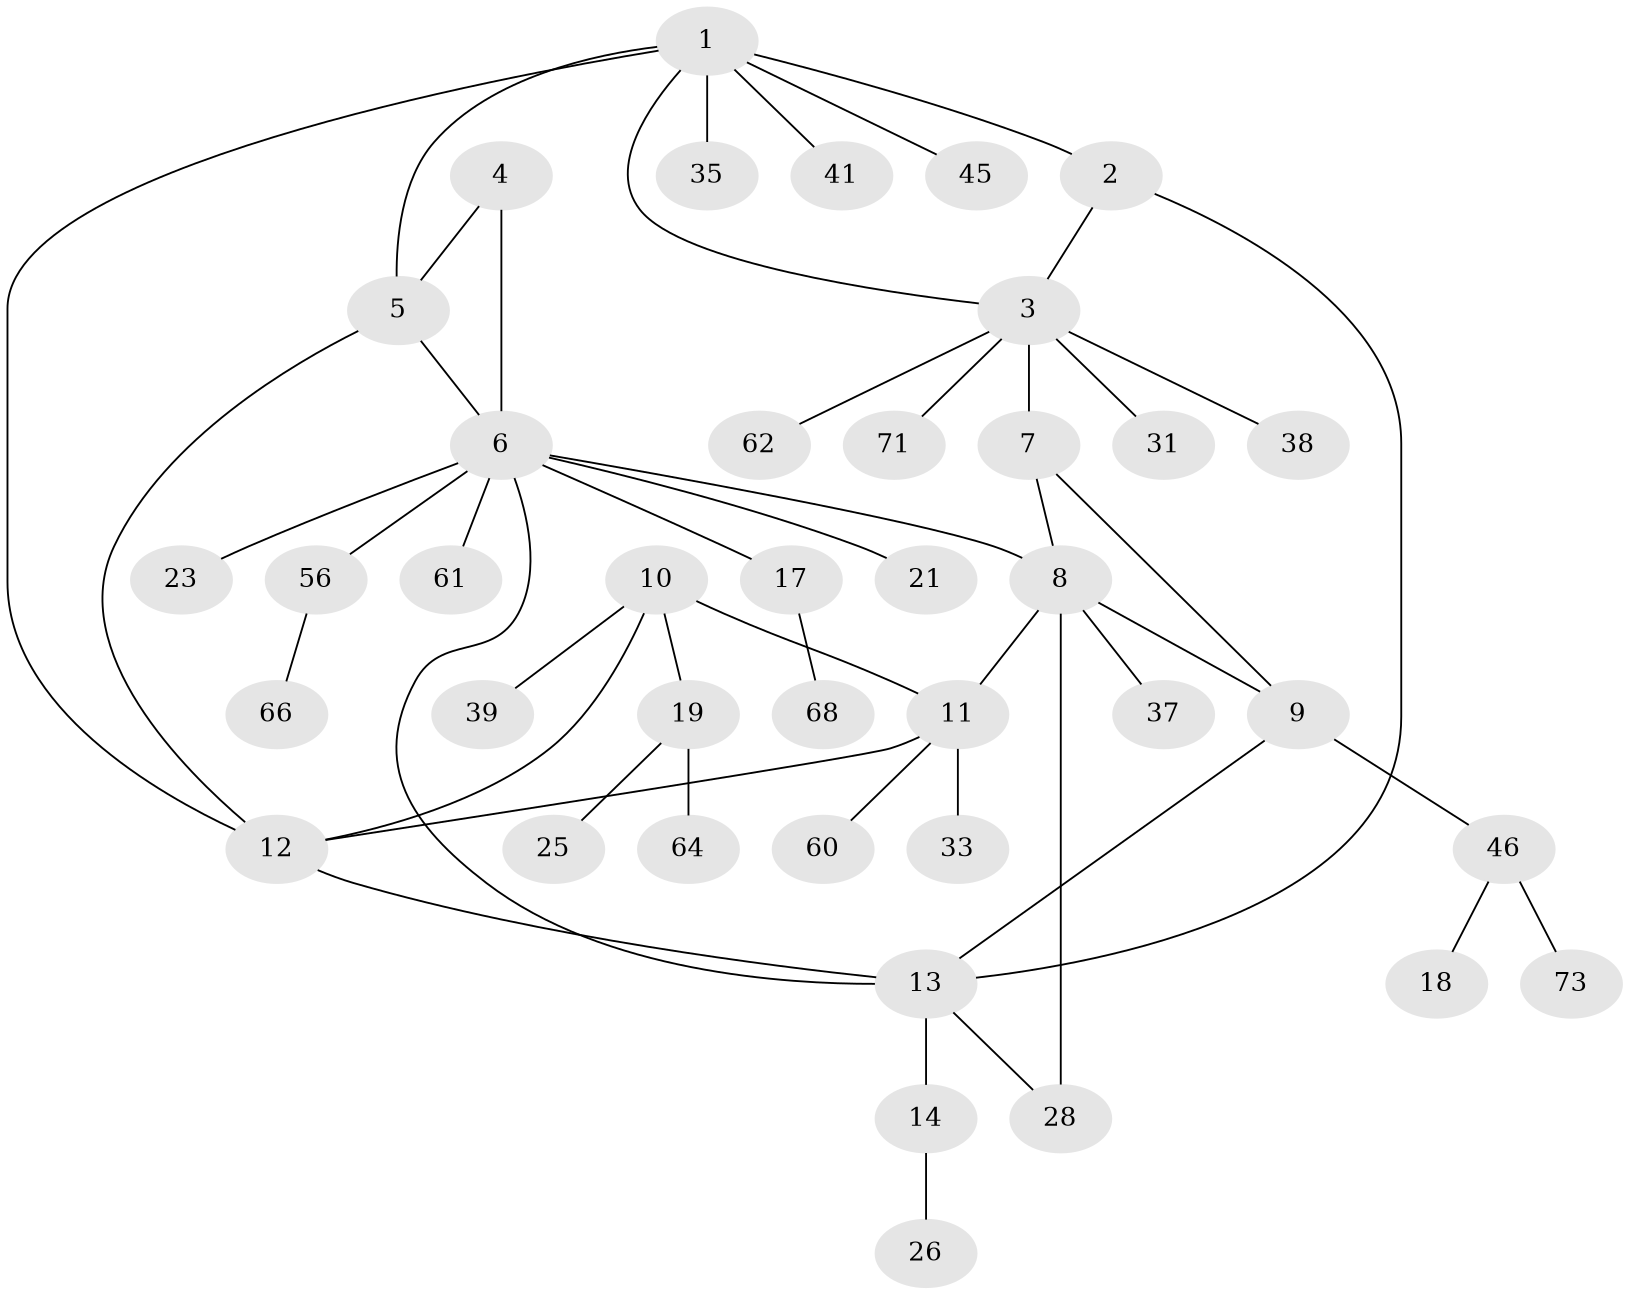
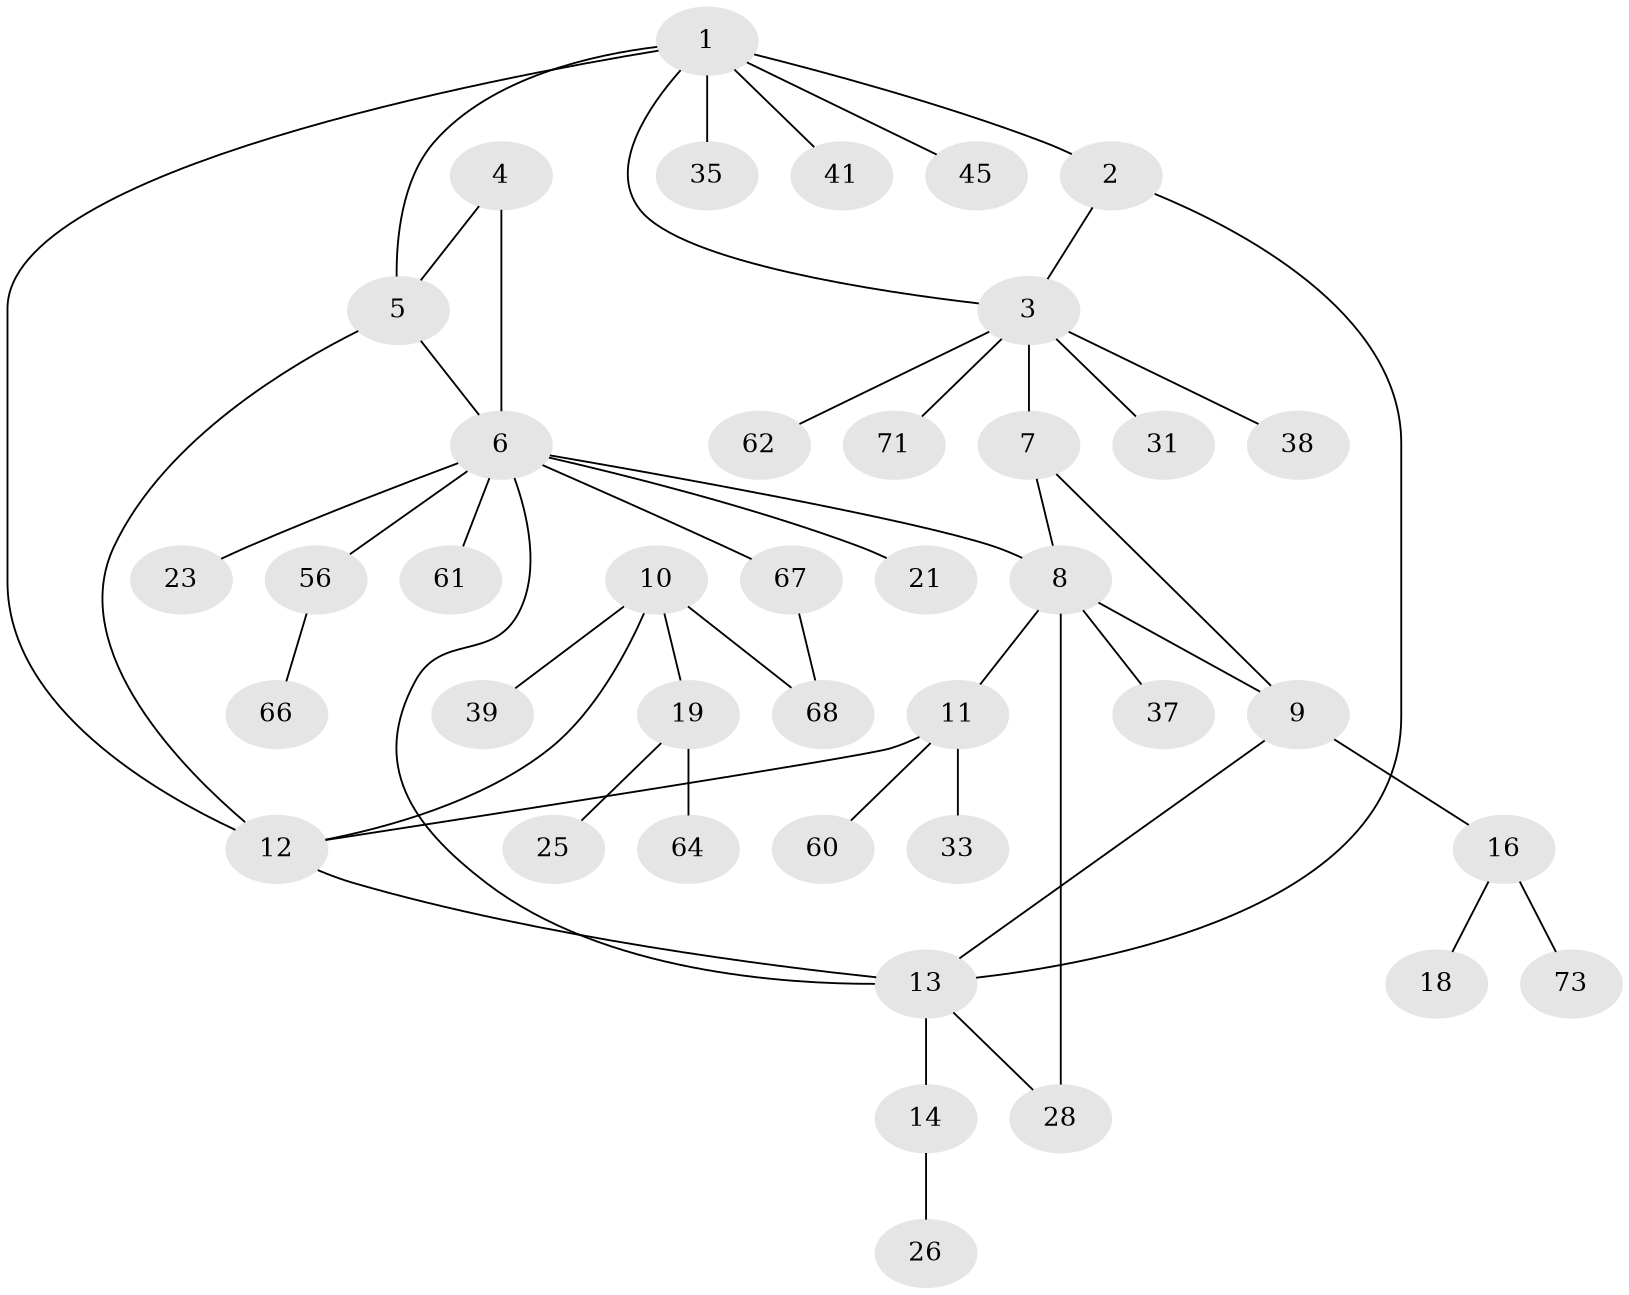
  graph {
    node [color=gray90 style=filled]
    2 [super="+53+30"]
    3
    13 [super="+14+29+70"]
    1
    5
    12
    35
    41
    45
    7 [super="+55"]
    31
    38 [super="+57+54"]
    62
    71
    6
    28
    n17 [label=14 super="+44+27"]
    8
    9
    4 [super="+65"]
-   17
+   17 [label=67]
    21 [super="+46"]
    23
    56 [super="+63"]
    61
    11 [super="+24+60+58"]
    37 [super="+47"]
    68
    66
-   16 [super="+36+22" label=46]
+   16 [super="+36+22"]
    10 [super="+59+20"]
    19
    39
    33 [super="+51"]
    n35 [label=60]
    18
    n37 [label=73]
    25
    64
    26 [super="+34+48+52+32"]
    2 -- 3
    2 -- 13
    3 -- 7
    3 -- 31
    3 -- 38
    3 -- 62
    3 -- 71
    13 -- 28
    13 -- n17 [weight=2]
    1 -- 2
    1 -- 3
    1 -- 5
    1 -- 12
    1 -- 35
    1 -- 41
    1 -- 45
    5 -- 12
    5 -- 6
    12 -- 13
    7 -- 8
    7 -- 9
    6 -- 13
    6 -- 8
    6 -- 17
    6 -- 21
    6 -- 23
    6 -- 56
    6 -- 61
    n17 -- 26
    8 -- 28
    8 -- 9
    8 -- 11
    8 -- 37
    9 -- 13
    9 -- 16
    4 -- 5
    4 -- 6
    17 -- 68
    56 -- 66
    11 -- 12
    11 -- 33
    11 -- n35
    16 -- 18
    16 -- n37
    10 -- 12
-   10 -- 11
+   10 -- 68
    10 -- 19
    10 -- 39
    19 -- 25
    19 -- 64
  }
